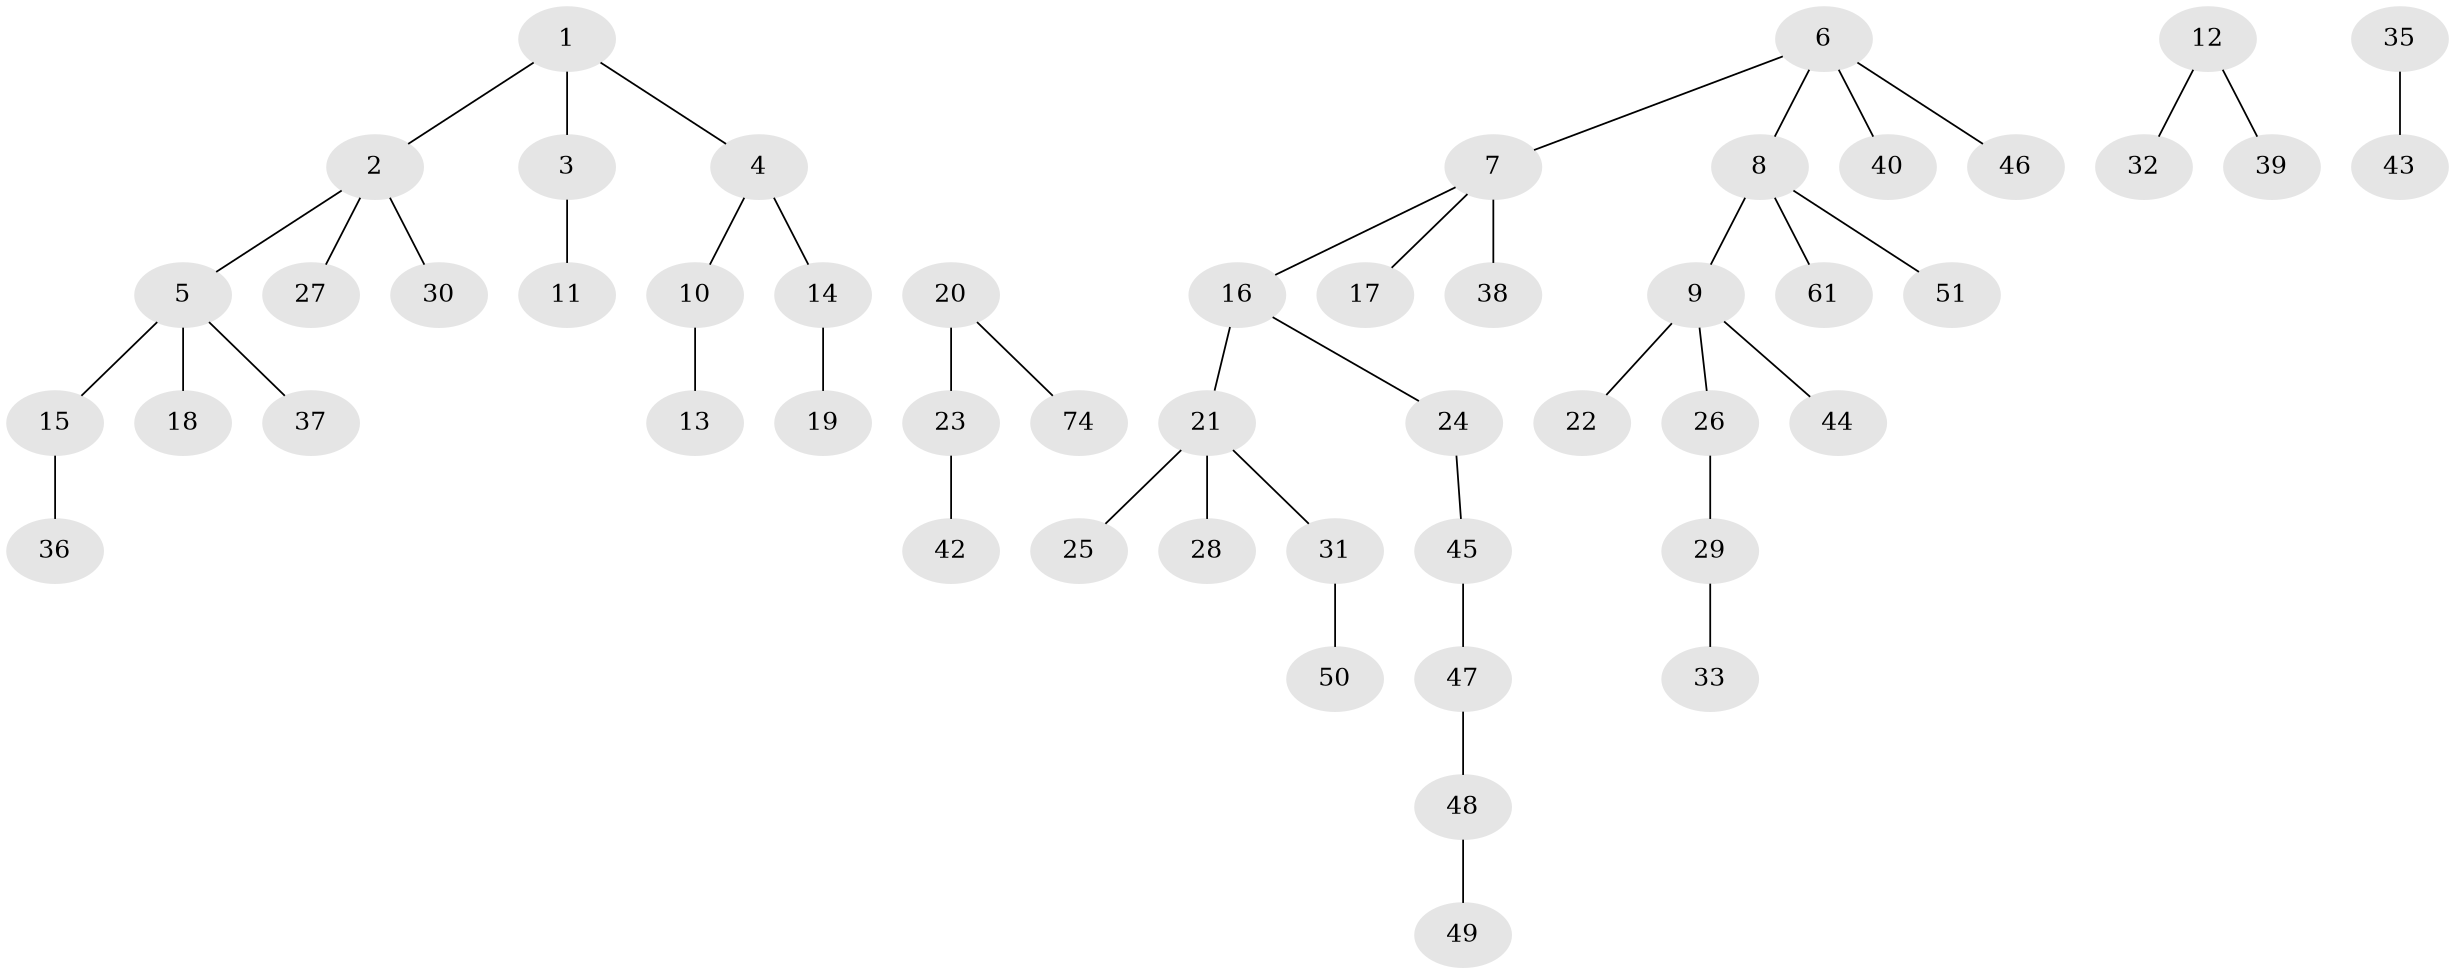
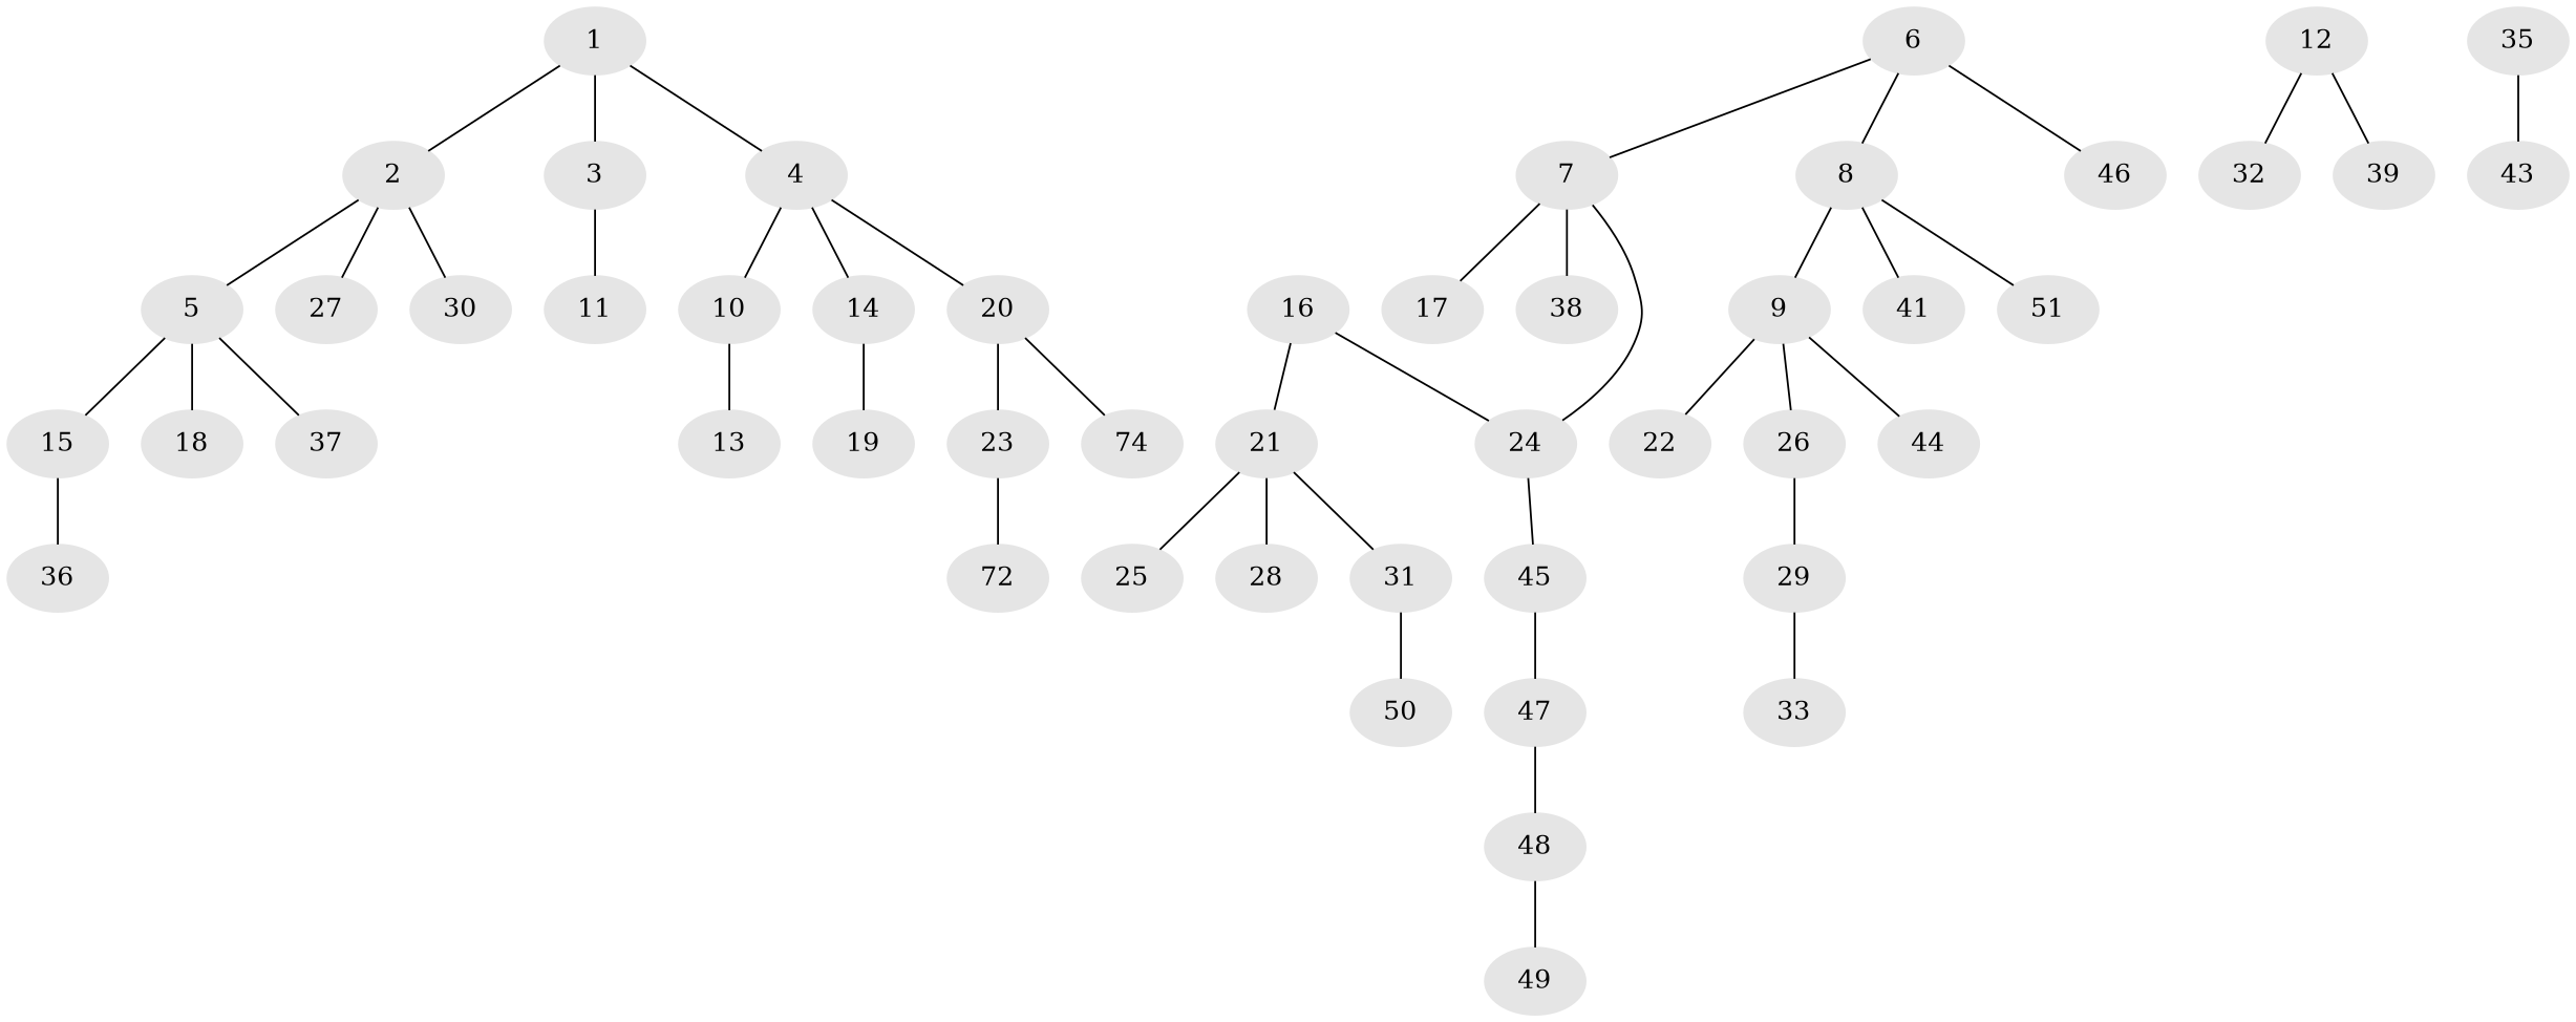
  graph {
    node [color=gray90 style=filled]
    edge [weight=1.0]
    1
    2
    3
    4
    5
    27
    30
    11
    10
    14
    20
    15
    18
    37
    6
    7
    8
-   40
    46
    13
    12
    32
    39
    19
    23
    n26 [label=74]
    36
    16
    17
    38
    9
-   41 [label=61]
+   41
    51
    21
    24
    22
    26
    44
    29
    25
    28
    31
    45
    35
    43
-   42
+   42 [label=72]
    50
    47
    33
    48
    49
    1 -- 2
    1 -- 3
    1 -- 4
    2 -- 5
    2 -- 27
    2 -- 30
    3 -- 11
    4 -- 10
    4 -- 14
+   4 -- 20
    5 -- 15
    5 -- 18
    5 -- 37
    10 -- 13
    14 -- 19
    20 -- 23
    20 -- n26
    15 -- 36
    6 -- 7
    6 -- 8
-   6 -- 40
    6 -- 46
-   7 -- 16
+   7 -- 24
    7 -- 17
    7 -- 38
    8 -- 9
    8 -- 41
    8 -- 51
    12 -- 32
    12 -- 39
    23 -- 42
    16 -- 21
    16 -- 24
    9 -- 22
    9 -- 26
    9 -- 44
    21 -- 25
    21 -- 28
    21 -- 31
    24 -- 45
    26 -- 29
    29 -- 33
    31 -- 50
    45 -- 47
    35 -- 43
    47 -- 48
    48 -- 49
  }
